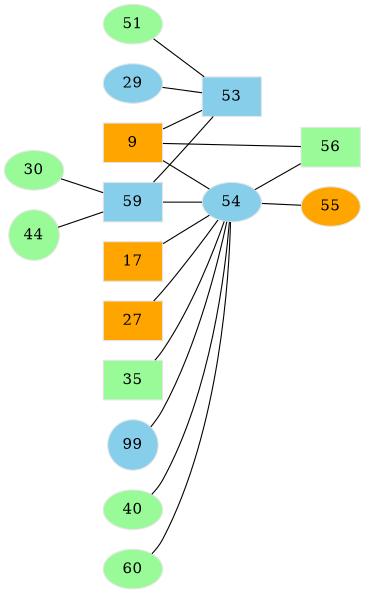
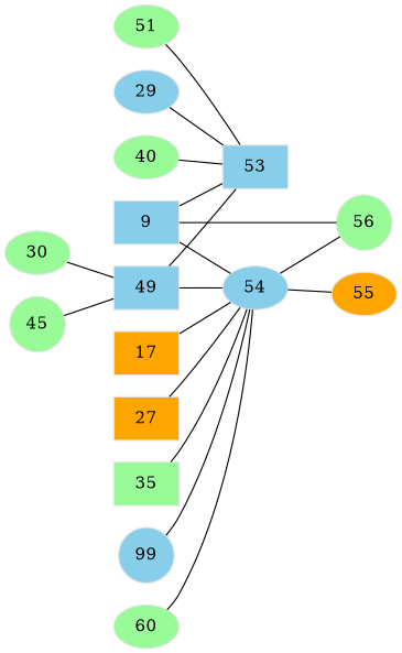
  graph {
    rankdir=LR
    node [color=gray90 fillcolor=palegreen shape=ellipse style=filled]
-   9 [fillcolor=orange shape=box super="+4+3"]
+   9 [fillcolor=skyblue shape=box super="+4+3"]
    53 [fillcolor=skyblue shape=box super="+47+18+26"]
    54 [fillcolor=skyblue super="+20+38+34+48"]
-   56 [shape=box super="+41+24+25+37+46+52"]
+   56 [shape=circle super="+41+24+25+37+46+52"]
    55 [fillcolor=orange]
    17 [fillcolor=orange shape=box]
    27 [fillcolor=orange shape=box]
    29 [fillcolor=skyblue]
-   49 [fillcolor=skyblue shape=box super="+45+42" label=59]
+   49 [fillcolor=skyblue shape=box super="+45+42"]
    30
    35 [shape=box]
    n12 [fillcolor=skyblue label=99 shape=circle super="+33"]
    40
-   44 [shape=circle]
+   44 [shape=circle label=45]
    n15 [label=60]
    51
    9 -- 53 [weight=3]
    9 -- 54 [weight=4]
    9 -- 56 [weight=2]
    54 -- 56
    54 -- 55
    17 -- 54
    27 -- 54
    29 -- 53
    49 -- 53
    49 -- 54 [weight=5]
    30 -- 49
    35 -- 54
    n12 -- 54 [weight=2]
-   40 -- 54
+   40 -- 53
    44 -- 49
    n15 -- 54
    51 -- 53
  }
